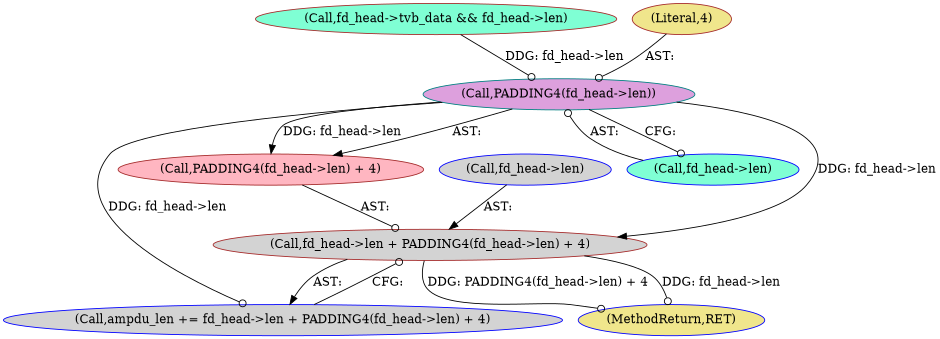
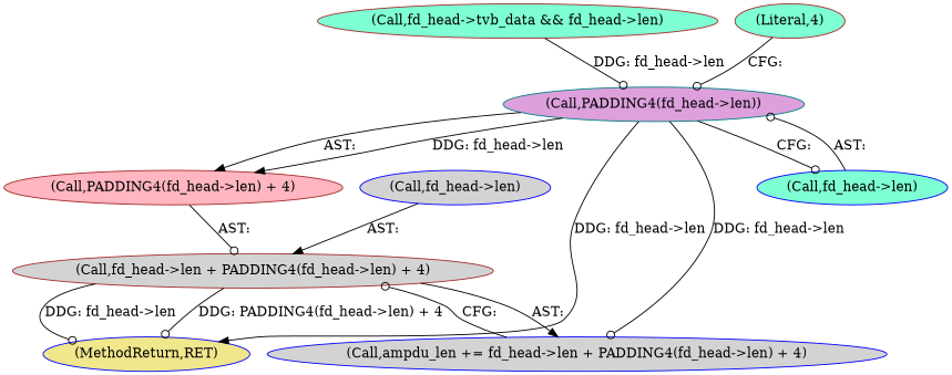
  digraph {
    node [color=brown fillcolor=lightgrey style=filled]
    edge [arrowhead=odot]
    n1 [label="(Call,fd_head->len + PADDING4(fd_head->len) + 4)"]
    n2 [color=blue label="(Call,ampdu_len += fd_head->len + PADDING4(fd_head->len) + 4)"]
    n3 [color=blue fillcolor=khaki label="(MethodReturn,RET)"]
    n4 [fillcolor=lightpink label="(Call,PADDING4(fd_head->len) + 4)"]
    n5 [color=teal fillcolor=plum label="(Call,PADDING4(fd_head->len))"]
    n6 [color=blue fillcolor=aquamarine label="(Call,fd_head->len)"]
    n7 [fillcolor=aquamarine label="(Call,fd_head->tvb_data && fd_head->len)"]
    n8 [color=blue label="(Call,fd_head->len)"]
-   n9 [fillcolor=khaki label="(Literal,4)"]
+   n9 [fillcolor=aquamarine label="(Literal,4)"]
    n1 -> n2 [arrowhead=normal label="AST: "]
    n1 -> n3 [label="DDG: fd_head->len"]
    n1 -> n3 [label="DDG: PADDING4(fd_head->len) + 4"]
    n2 -> n1 [label="CFG: "]
    n4 -> n1 [label="AST: "]
-   n5 -> n1 [arrowhead=normal label="DDG: fd_head->len"]
+   n5 -> n3 [arrowhead=normal label="DDG: fd_head->len"]
    n5 -> n2 [label="DDG: fd_head->len"]
    n5 -> n4 [arrowhead=normal label="AST: "]
    n5 -> n4 [arrowhead=normal label="DDG: fd_head->len"]
    n5 -> n6 [label="CFG: "]
    n6 -> n5 [label="AST: "]
    n7 -> n5 [label="DDG: fd_head->len"]
    n8 -> n1 [arrowhead=normal label="AST: "]
-   n9 -> n5 [label="AST: "]
+   n9 -> n5 [label="CFG: "]
  }
